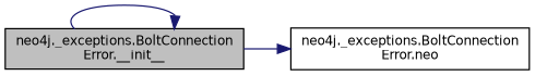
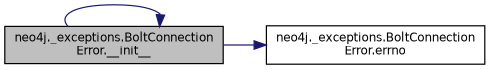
  digraph {
    rankdir=LR
    node [color=black fontname=Helvetica fontsize=10 shape=record style=filled]
    edge [color=midnightblue fontname=Helvetica fontsize=10 labelfontname=Helvetica labelfontsize=10 style=solid]
    n1 [fillcolor=grey75 fontcolor=black height=0.2 label="neo4j._exceptions.BoltConnection\lError.__init__" width=0.4]
-   n2 [fillcolor=white height=0.2 label="neo4j._exceptions.BoltConnection\lError.neo" width=0.4]
+   n2 [fillcolor=white height=0.2 label="neo4j._exceptions.BoltConnection\lError.errno" width=0.4]
    n1 -> n1
    n1 -> n2
  }
